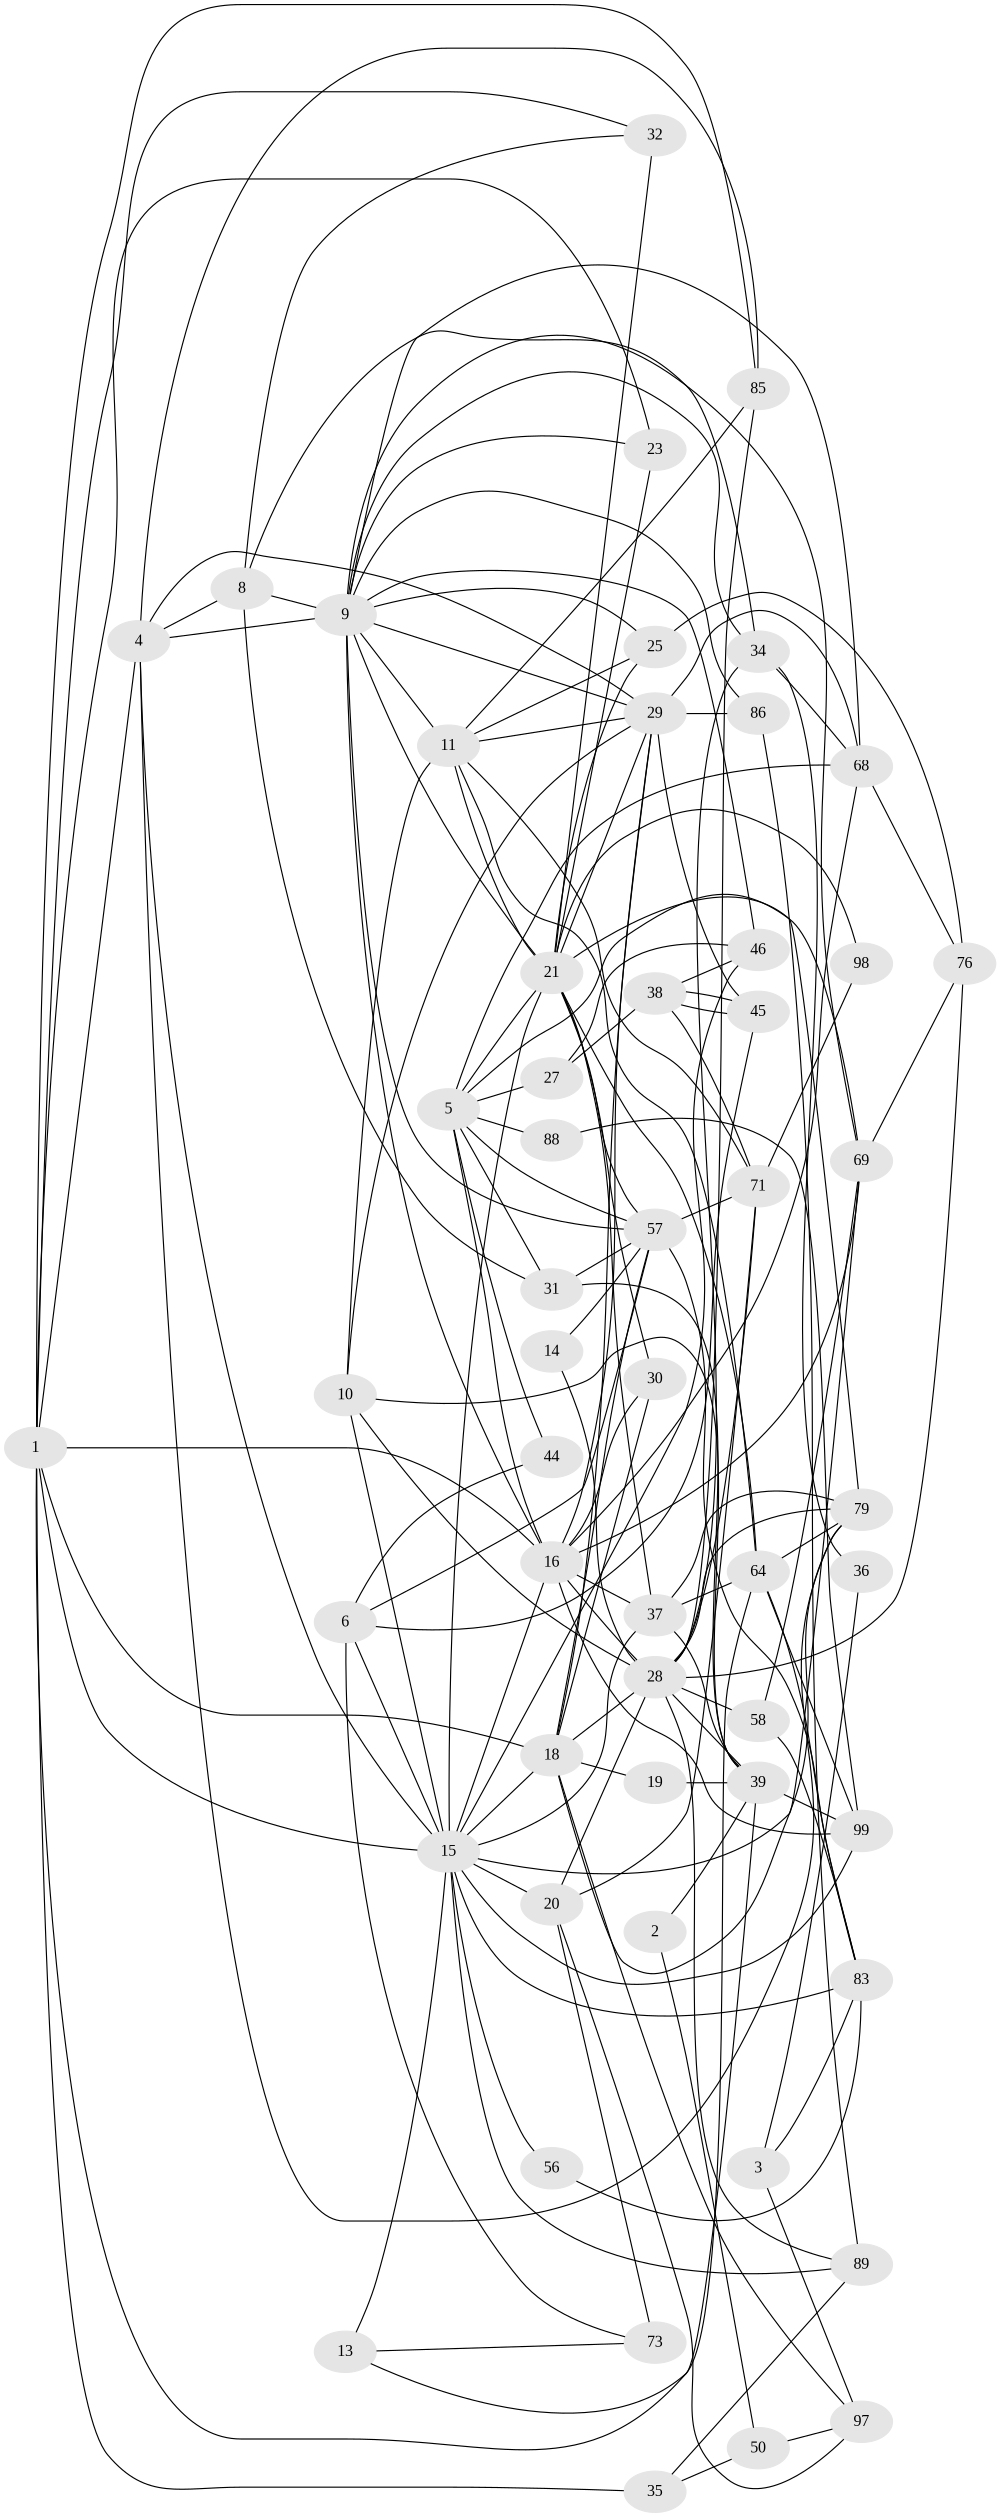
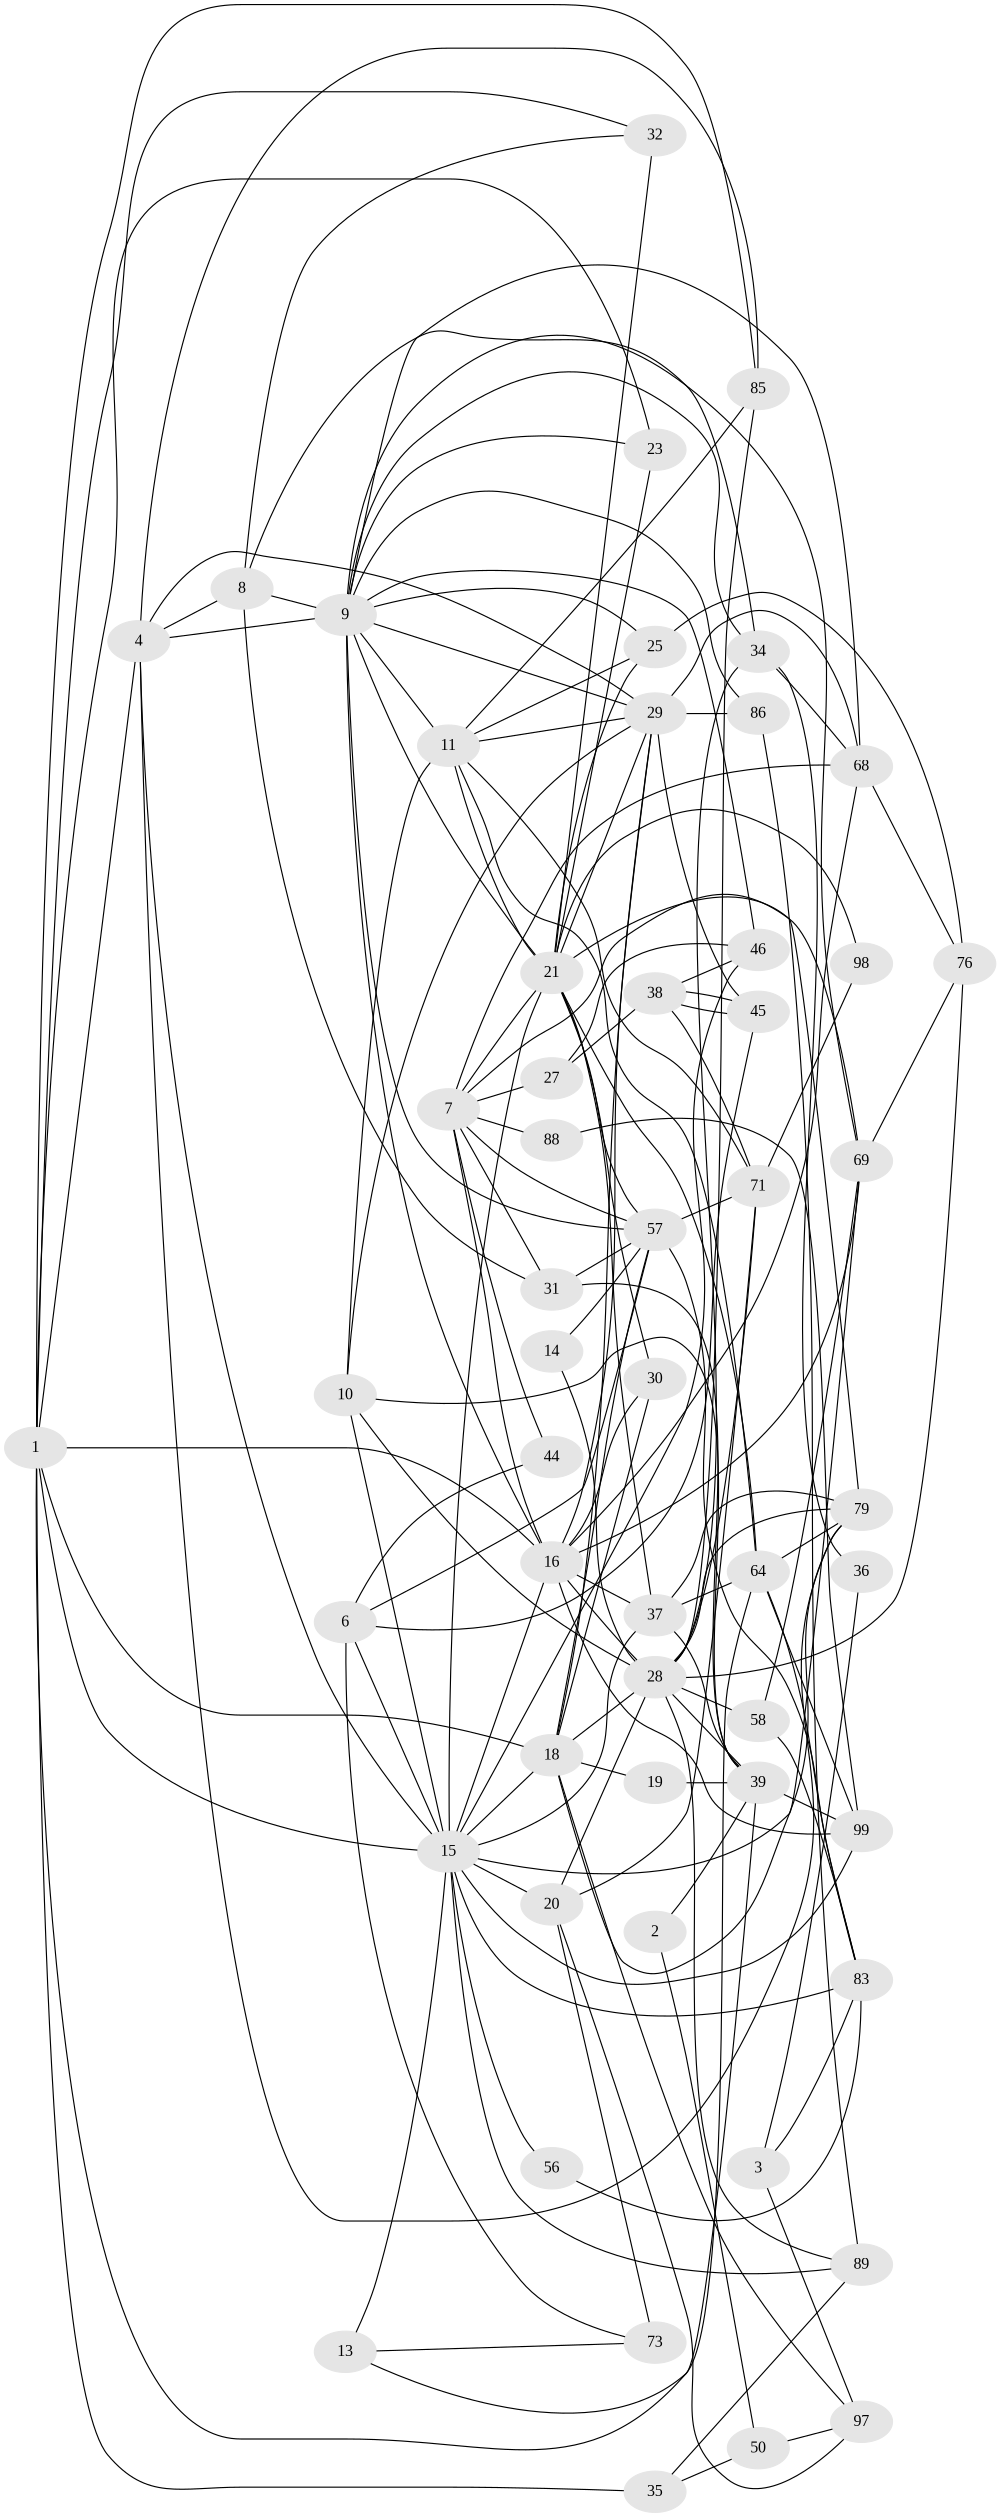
  graph {
    fontname="Liberation Serif"
    rankdir=LR
    node [color=gray90 fontname="Liberation Serif" style=filled]
    edge [fontname="Liberation Serif"]
    1 [super="+56+33+17"]
    4 [super="+5"]
    15 [super="+107+47+43"]
    16 [super="+24+62+26"]
    18 [super="+49"]
    23
    32
    35
    64 [super="+74"]
    85
    8 [super="+84"]
    9 [super="+48+51+55"]
    29 [super="+42+60+102"]
    79
    83
    21 [super="+70+66+61"]
    69 [super="+95"]
    46
    20 [super="+41"]
    37 [super="+93"]
    n21 [label=56]
    89
    n23 [label=99]
    68 [super="+103"]
    28 [super="+75+52"]
    30 [super="+108"]
    97
    57 [super="+94+80"]
    19
    50
    39 [super="+63+67"]
    2
    3
    36
    31 [super="+40"]
    34 [super="+59"]
    11 [super="+77+12+96"]
    25 [super="+78"]
    86
    45
    6
    44
    73
    71 [super="+72+106"]
-   7 [super="+22" label=5]
+   7 [super="+22"]
    27
    88
    98
    38
    76
    10
    58
    13
    14
    1 -- 4
    1 -- 15
    1 -- 16
    1 -- 18
    1 -- 23
    1 -- 32
    1 -- 35
    1 -- 64
    1 -- 85
    4 -- 15
    4 -- 85
    4 -- 8
    4 -- 9
    4 -- 29
    4 -- 79
    15 -- 16
    15 -- 18
    15 -- 83
    15 -- 21
    15 -- 69
    15 -- 46
    15 -- 20
    15 -- 37
    15 -- n21
    15 -- 89
    15 -- n23 [weight=2]
    16 -- 29
    16 -- 69
    16 -- 37
    16 -- n23
    16 -- 68
    16 -- 28
    16 -- 30
    18 -- 29
    18 -- 79
    18 -- 28
    18 -- 30 [weight=2]
    18 -- 97
    18 -- 57
    18 -- 19
    35 -- 89
    35 -- 50
    64 -- 79
    64 -- 83
    64 -- n23
    8 -- 32
    8 -- 9
    8 -- 31
    8 -- 34
    9 -- 16 [weight=2]
    9 -- 23
    9 -- 29
    9 -- 21
    9 -- 69
    9 -- 46
    9 -- 68
    9 -- 57 [weight=3]
    9 -- 34
    9 -- 11
    9 -- 25
    9 -- 86
    29 -- 68
    29 -- 86
    29 -- 45
    21 -- 23
    21 -- 32
    21 -- 64
    21 -- 29
    21 -- 79
    21 -- 37
    21 -- 30
    21 -- 57
    21 -- 25
    21 -- 98
    69 -- 76
    20 -- 28
    20 -- 97
    20 -- 73
    20 -- 71
    37 -- 64
    37 -- 79
    37 -- 39
    n21 -- 83
    68 -- 76
    28 -- 85
    28 -- 79
    28 -- 89 [weight=2]
    28 -- 39
    28 -- 34 [weight=2]
    28 -- 71
    28 -- 76
    28 -- 58
    57 -- 83
    57 -- 71
    19 -- 39
    50 -- 97
    39 -- n23
    2 -- 50
    2 -- 39
    3 -- 83
    3 -- 97
    3 -- 36
    31 -- 57
    31 -- 39
    34 -- 68
    34 -- 36
    11 -- 64
    11 -- 85
    11 -- 29
    11 -- 21
    11 -- 25
    11 -- 71 [weight=3]
    25 -- 76
    86 -- 89
    6 -- 15
    6 -- 57
    6 -- 45
    6 -- 44
    6 -- 73
    71 -- 98
    7 -- 16
    7 -- 21
    7 -- 69
    7 -- 68 [weight=2]
    7 -- 57
    7 -- 31
    7 -- 44
    7 -- 27
    7 -- 88
    27 -- 46
    27 -- 38
    88 -- n23
    38 -- 46
    38 -- 45
    38 -- 45
    38 -- 71
    10 -- 15
    10 -- 29
    10 -- 28
    10 -- 39
    10 -- 11
    58 -- 83
    58 -- 69
    13 -- 15
    13 -- 39
    13 -- 73
    14 -- 28
    14 -- 57
  }
